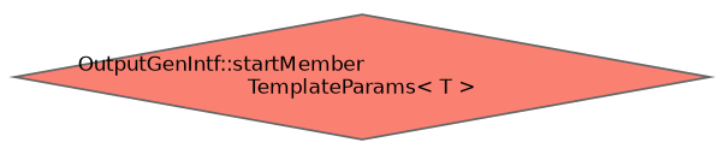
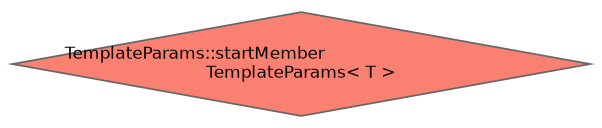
  digraph {
    rankdir=LR
-   n1 [color=grey40 fillcolor=salmon fontname=Helvetica fontsize=10 height=0.2 label="OutputGenIntf::startMember\lTemplateParams\< T \>" shape=diamond style=filled width=0.4]
+   n1 [color=grey40 fillcolor=salmon fontname=Helvetica fontsize=10 height=0.2 label="TemplateParams::startMember\lTemplateParams\< T \>" shape=diamond style=filled width=0.4]
  }
